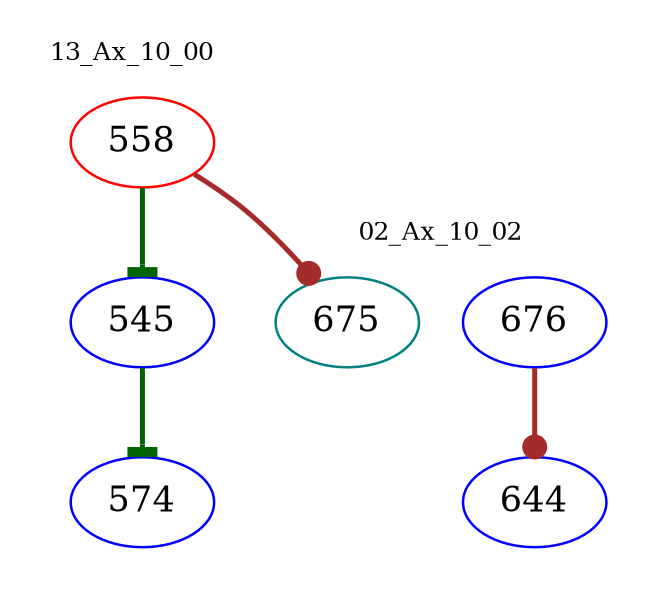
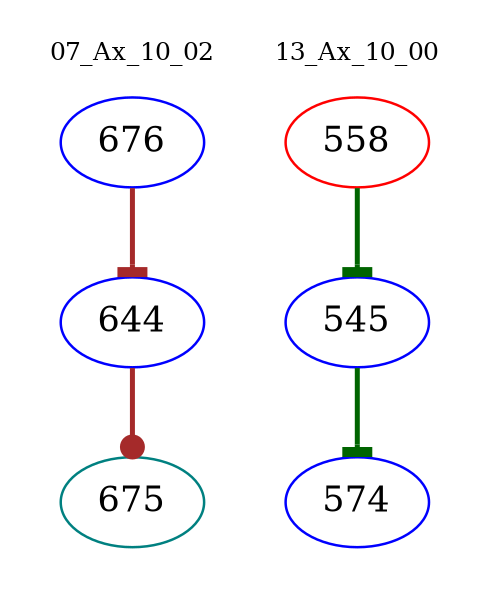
  digraph {
    node [color=blue]
    edge [arrowhead=dot color=brown style=bold]
    n1 [label=676]
    n2 [label=644]
    n3 [color=teal label=675]
    n4 [color=red label=558]
    n5 [label=545]
    n6 [label=574]
    subgraph cluster_1 {
      color=white
      fontsize=10
-     label="02_Ax_10_02"
+     label="07_Ax_10_02"
      n1
      n2
      n3
    }
    subgraph cluster_2 {
      color=white
      fontsize=10
      label="13_Ax_10_00"
      n4
      n5
      n6
    }
-   n1 -> n2
-   n4 -> n3
+   n1 -> n2 [arrowhead=tee]
+   n2 -> n3
    n4 -> n5 [arrowhead=tee color=darkgreen]
    n5 -> n6 [arrowhead=tee color=darkgreen]
  }
